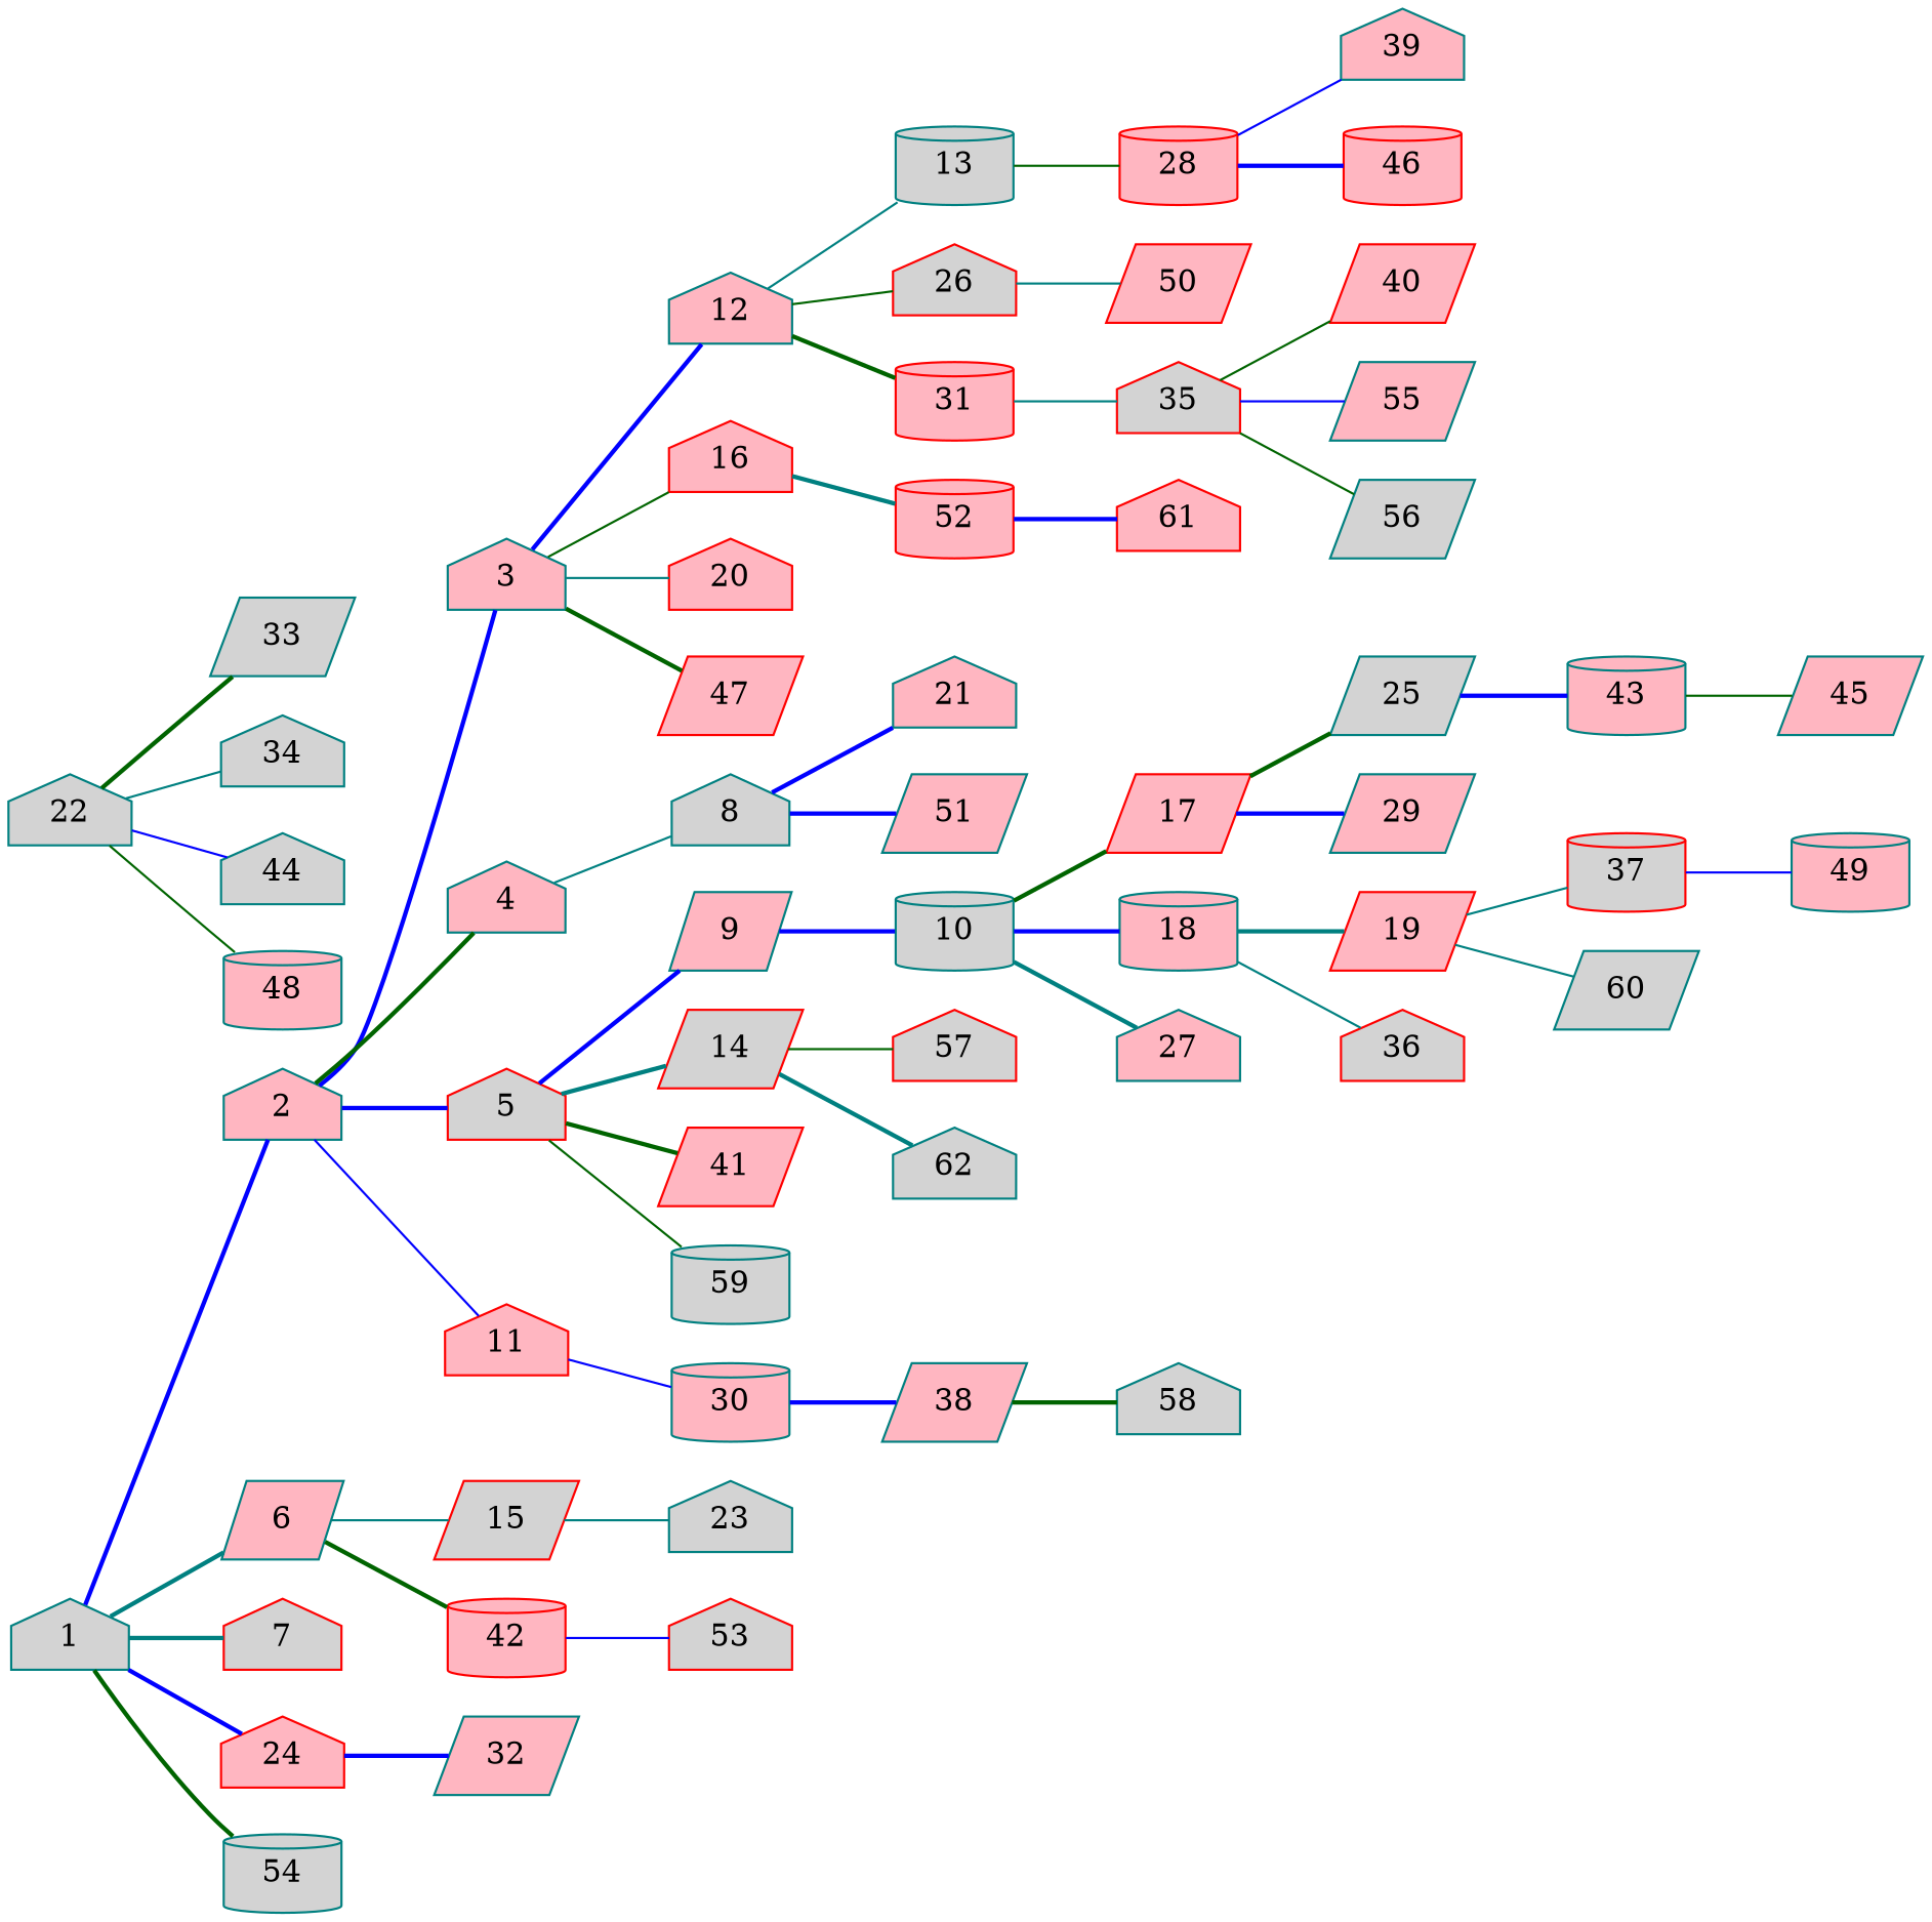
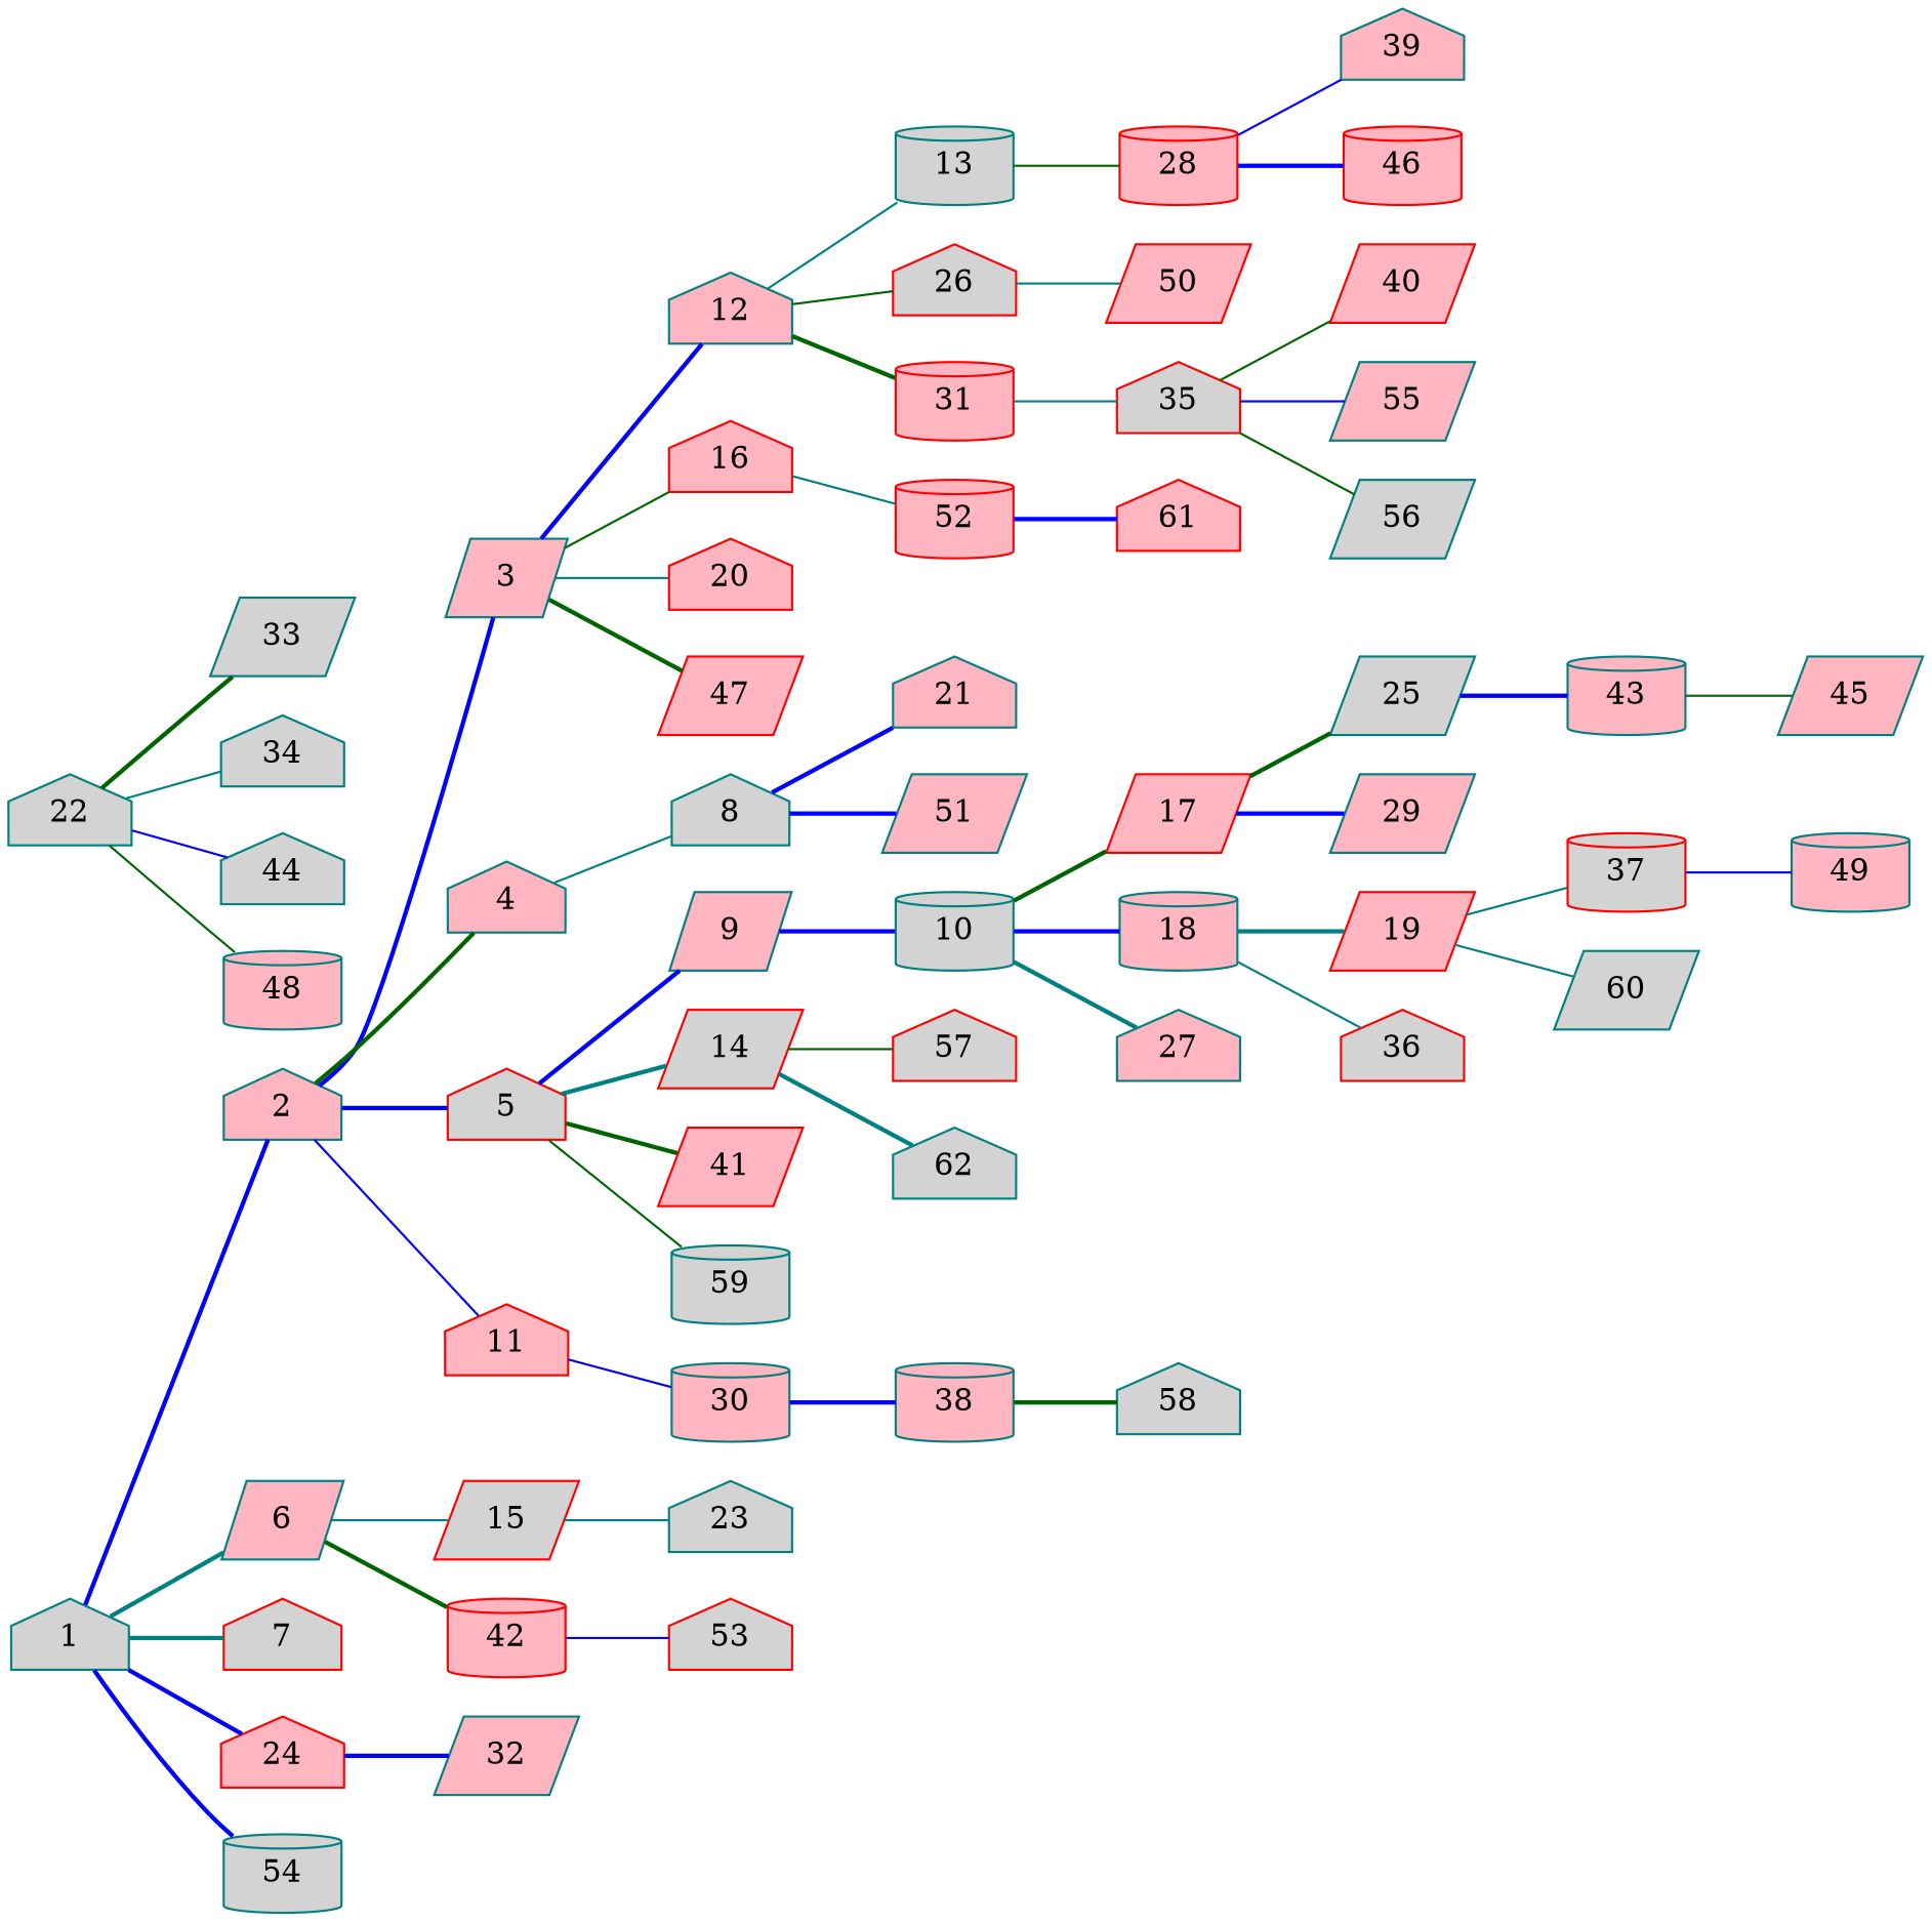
  graph {
    rankdir=LR
    node [color=teal fillcolor=lightpink shape=house style=filled]
    edge [color=blue style=bold weight=1.0]
    1 [fillcolor=lightgrey]
    2
    6 [shape=parallelogram]
    7 [color=red fillcolor=lightgrey]
    24 [color=red]
    54 [fillcolor=lightgrey shape=cylinder]
-   3
+   3 [shape=parallelogram]
    4
    5 [color=red fillcolor=lightgrey]
    11 [color=red]
    15 [color=red fillcolor=lightgrey shape=parallelogram]
    42 [color=red shape=cylinder]
    32 [shape=parallelogram]
    12
    16 [color=red]
    20 [color=red]
    47 [color=red shape=parallelogram]
    8 [fillcolor=lightgrey]
    9 [shape=parallelogram]
    14 [color=red fillcolor=lightgrey shape=parallelogram]
    41 [color=red shape=parallelogram]
    59 [fillcolor=lightgrey shape=cylinder]
    30 [shape=cylinder]
    13 [fillcolor=lightgrey shape=cylinder]
    26 [color=red fillcolor=lightgrey]
    31 [color=red shape=cylinder]
    52 [color=red shape=cylinder]
    21
    51 [shape=parallelogram]
    10 [fillcolor=lightgrey shape=cylinder]
    57 [color=red fillcolor=lightgrey]
    62 [fillcolor=lightgrey]
    23 [fillcolor=lightgrey]
    53 [color=red fillcolor=lightgrey]
    17 [color=red shape=parallelogram]
    18 [shape=cylinder]
    27
    25 [fillcolor=lightgrey shape=parallelogram]
    29 [shape=parallelogram]
    19 [color=red shape=parallelogram]
    36 [color=red fillcolor=lightgrey]
    22 [fillcolor=lightgrey]
    33 [fillcolor=lightgrey shape=parallelogram]
    34 [fillcolor=lightgrey]
    44 [fillcolor=lightgrey]
    48 [shape=cylinder]
-   38 [shape=parallelogram]
+   38 [shape=cylinder]
    28 [color=red shape=cylinder]
    50 [color=red shape=parallelogram]
    35 [color=red fillcolor=lightgrey]
    39
    46 [color=red shape=cylinder]
    61 [color=red]
    43 [shape=cylinder]
    37 [color=red fillcolor=lightgrey shape=cylinder]
    60 [fillcolor=lightgrey shape=parallelogram]
    49 [shape=cylinder]
    45 [shape=parallelogram]
    40 [color=red shape=parallelogram]
    58 [fillcolor=lightgrey]
    55 [shape=parallelogram]
    56 [fillcolor=lightgrey shape=parallelogram]
    1 -- 2
    1 -- 6 [color=teal]
    1 -- 7 [color=teal]
    1 -- 24
-   1 -- 54 [color=darkgreen]
+   1 -- 54
    2 -- 3
    2 -- 4 [color=darkgreen]
    2 -- 5
    2 -- 11 [style=solid]
    6 -- 15 [color=teal style=solid]
    6 -- 42 [color=darkgreen]
    24 -- 32
    3 -- 12
    3 -- 16 [color=darkgreen style=solid]
    3 -- 20 [color=teal style=solid]
    3 -- 47 [color=darkgreen]
    4 -- 8 [color=teal style=solid]
    5 -- 9
    5 -- 14 [color=teal]
    5 -- 41 [color=darkgreen]
    5 -- 59 [color=darkgreen style=solid]
    11 -- 30 [style=solid]
    15 -- 23 [color=teal style=solid]
    42 -- 53 [style=solid]
    12 -- 13 [color=teal style=solid]
    12 -- 26 [color=darkgreen style=solid]
    12 -- 31 [color=darkgreen]
-   16 -- 52 [color=teal]
+   16 -- 52 [color=teal style=solid]
    8 -- 21
    8 -- 51
    9 -- 10
    14 -- 57 [color=darkgreen style=solid]
    14 -- 62 [color=teal]
    30 -- 38
    13 -- 28 [color=darkgreen style=solid]
    26 -- 50 [color=teal style=solid]
    31 -- 35 [color=teal style=solid]
    52 -- 61
    10 -- 17 [color=darkgreen]
    10 -- 18
    10 -- 27 [color=teal]
    17 -- 25 [color=darkgreen]
    17 -- 29
    18 -- 19 [color=teal]
    18 -- 36 [color=teal style=solid]
    25 -- 43
    19 -- 37 [color=teal style=solid]
    19 -- 60 [color=teal style=solid]
    22 -- 33 [color=darkgreen]
    22 -- 34 [color=teal style=solid]
    22 -- 44 [style=solid]
    22 -- 48 [color=darkgreen style=solid]
    38 -- 58 [color=darkgreen]
    28 -- 39 [style=solid]
    28 -- 46
    35 -- 40 [color=darkgreen style=solid]
    35 -- 55 [style=solid]
    35 -- 56 [color=darkgreen style=solid]
    43 -- 45 [color=darkgreen style=solid]
    37 -- 49 [style=solid]
  }
